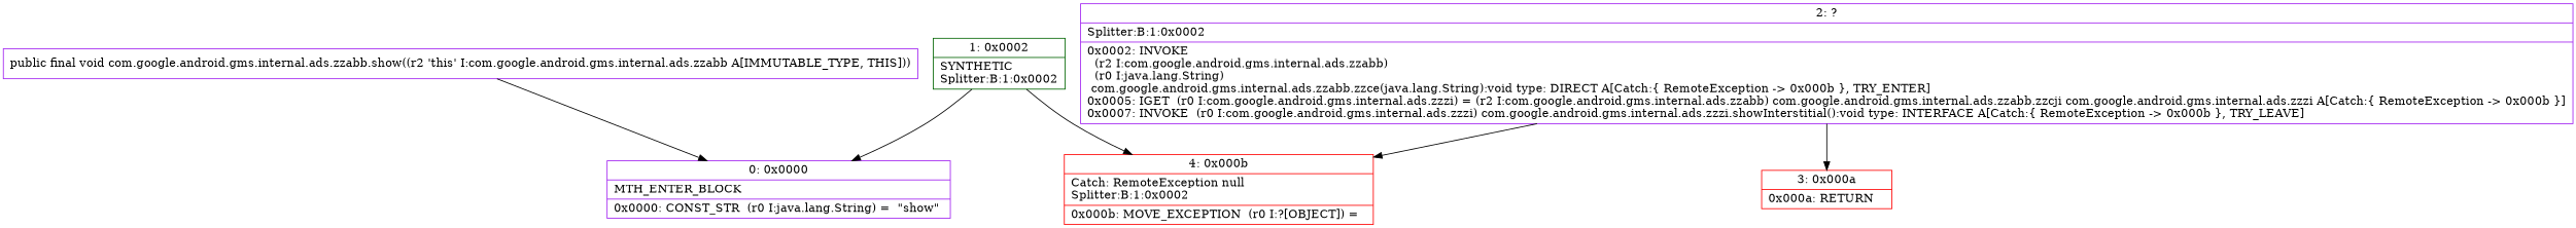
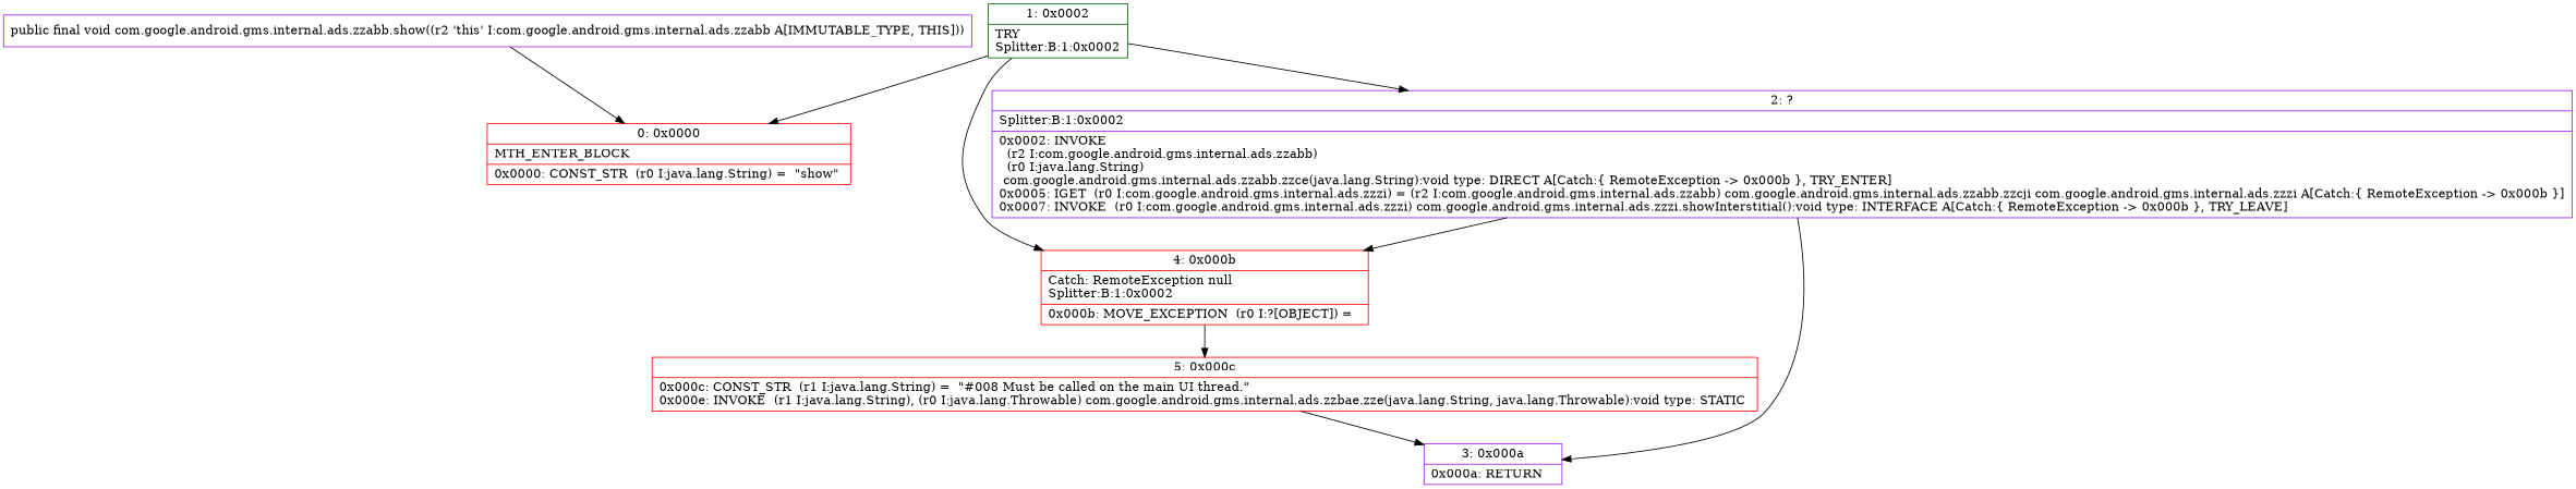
  digraph {
    node [color=purple shape=record]
-   n1 [label="{0\:\ 0x0000|MTH_ENTER_BLOCK\l|0x0000: CONST_STR  (r0 I:java.lang.String) =  \"show\" \l}"]
-   n2 [color=darkgreen label="{1\:\ 0x0002|SYNTHETIC\lSplitter:B:1:0x0002\l}"]
+   n1 [color=red label="{0\:\ 0x0000|MTH_ENTER_BLOCK\l|0x0000: CONST_STR  (r0 I:java.lang.String) =  \"show\" \l}"]
+   n2 [color=darkgreen label="{1\:\ 0x0002|TRY\lSplitter:B:1:0x0002\l}"]
    n3 [label="{2\:\ ?|Splitter:B:1:0x0002\l|0x0002: INVOKE  \l  (r2 I:com.google.android.gms.internal.ads.zzabb)\l  (r0 I:java.lang.String)\l com.google.android.gms.internal.ads.zzabb.zzce(java.lang.String):void type: DIRECT A[Catch:\{ RemoteException \-\> 0x000b \}, TRY_ENTER]\l0x0005: IGET  (r0 I:com.google.android.gms.internal.ads.zzzi) = (r2 I:com.google.android.gms.internal.ads.zzabb) com.google.android.gms.internal.ads.zzabb.zzcji com.google.android.gms.internal.ads.zzzi A[Catch:\{ RemoteException \-\> 0x000b \}]\l0x0007: INVOKE  (r0 I:com.google.android.gms.internal.ads.zzzi) com.google.android.gms.internal.ads.zzzi.showInterstitial():void type: INTERFACE A[Catch:\{ RemoteException \-\> 0x000b \}, TRY_LEAVE]\l}"]
    n4 [color=red label="{4\:\ 0x000b|Catch: RemoteException null\lSplitter:B:1:0x0002\l|0x000b: MOVE_EXCEPTION  (r0 I:?[OBJECT]) =  \l}"]
-   n5 [color=red label="{3\:\ 0x000a|0x000a: RETURN   \l}"]
+   n5 [label="{3\:\ 0x000a|0x000a: RETURN   \l}"]
+   n6 [color=red label="{5\:\ 0x000c|0x000c: CONST_STR  (r1 I:java.lang.String) =  \"#008 Must be called on the main UI thread.\" \l0x000e: INVOKE  (r1 I:java.lang.String), (r0 I:java.lang.Throwable) com.google.android.gms.internal.ads.zzbae.zze(java.lang.String, java.lang.Throwable):void type: STATIC \l}"]
    n7 [label="{public final void com.google.android.gms.internal.ads.zzabb.show((r2 'this' I:com.google.android.gms.internal.ads.zzabb A[IMMUTABLE_TYPE, THIS])) }"]
    n2 -> n1
+   n2 -> n3
    n2 -> n4
    n3 -> n4
    n3 -> n5
+   n4 -> n6
+   n6 -> n5
    n7 -> n1
  }
